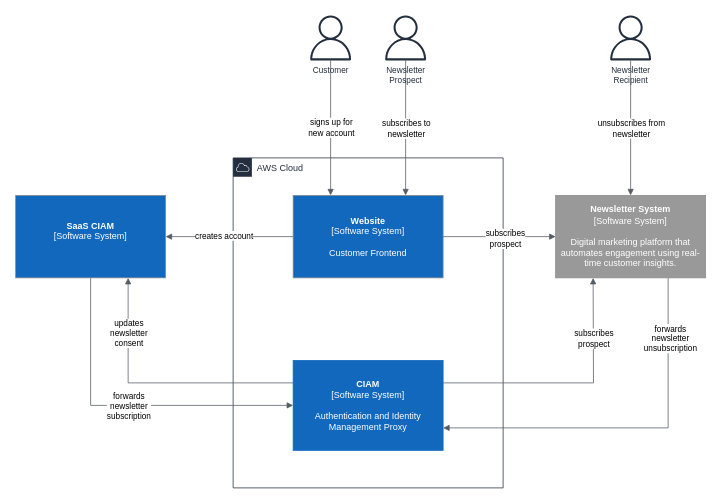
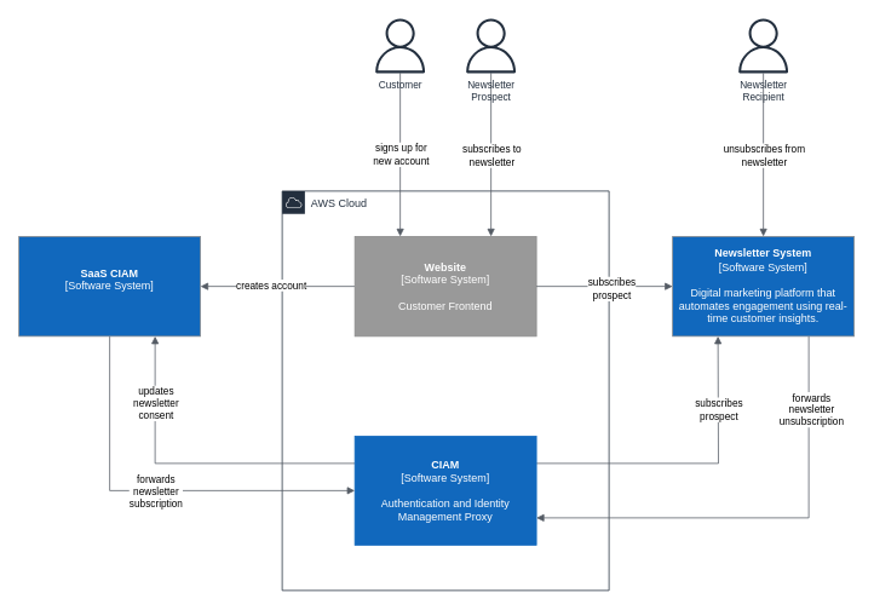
  <mxCell id="0" />
  <mxCell id="1" parent="0" />
  <mxCell id="2" value="AWS Cloud" style="points=[[0,0],[0.25,0],[0.5,0],[0.75,0],[1,0],[1,0.25],[1,0.5],[1,0.75],[1,1],[0.75,1],[0.5,1],[0.25,1],[0,1],[0,0.75],[0,0.5],[0,0.25]];outlineConnect=0;gradientColor=none;html=1;whiteSpace=wrap;fontSize=12;fontStyle=0;shape=mxgraph.aws4.group;grIcon=mxgraph.aws4.group_aws_cloud;strokeColor=#232F3E;fillColor=none;verticalAlign=top;align=left;spacingLeft=30;fontColor=#232F3E;dashed=0;rounded=1;shadow=0;glass=0;sketch=0;" parent="1" vertex="1"><mxGeometry x="310" y="210" width="360" height="440" as="geometry" /></mxCell>
  <mxCell id="3" style="edgeStyle=orthogonalEdgeStyle;rounded=0;orthogonalLoop=1;jettySize=auto;html=1;exitX=0;exitY=0.25;exitDx=0;exitDy=0;exitPerimeter=0;entryX=0.75;entryY=1;entryDx=0;entryDy=0;entryPerimeter=0;endArrow=block;endFill=1;strokeColor=#545B64;" parent="1" source="7" target="10" edge="1"><mxGeometry relative="1" as="geometry" /></mxCell>
  <mxCell id="4" value="updates &lt;br&gt;newsletter&lt;br&gt;consent" style="edgeLabel;html=1;align=center;verticalAlign=middle;resizable=0;points=[];" parent="3" vertex="1" connectable="0"><mxGeometry x="0.596" relative="1" as="geometry"><mxPoint as="offset" /></mxGeometry></mxCell>
  <mxCell id="5" value="" style="edgeStyle=orthogonalEdgeStyle;rounded=0;orthogonalLoop=1;jettySize=auto;html=1;exitX=1;exitY=0.25;exitDx=0;exitDy=0;exitPerimeter=0;endArrow=block;endFill=1;fillColor=#d5e8d4;strokeWidth=1;strokeColor=#545B64;" parent="1" source="7" edge="1"><mxGeometry relative="1" as="geometry"><mxPoint x="790" y="370" as="targetPoint" /></mxGeometry></mxCell>
  <mxCell id="6" value="subscribes &lt;br&gt;prospect" style="edgeLabel;html=1;align=center;verticalAlign=middle;resizable=0;points=[];" parent="5" vertex="1" connectable="0"><mxGeometry x="-0.16" y="-2" relative="1" as="geometry"><mxPoint x="57" y="-62" as="offset" /></mxGeometry></mxCell>
  <mxCell id="7" value="&lt;b&gt;CIAM&lt;/b&gt;&lt;div&gt;[Software System]&lt;/div&gt;&lt;br&gt;&lt;div&gt;Authentication and Identity Management Proxy&lt;/div&gt;" style="rounded=0;whiteSpace=wrap;html=1;labelBackgroundColor=none;fillColor=#1168BD;fontColor=#ffffff;align=center;arcSize=10;strokeColor=#1168BD;metaEdit=1;metaData={&quot;c4Type&quot;:{&quot;editable&quot;:false}};points=[[0.25,0,0],[0.5,0,0],[0.75,0,0],[1,0.25,0],[1,0.5,0],[1,0.75,0],[0.75,1,0],[0.5,1,0],[0.25,1,0],[0,0.75,0],[0,0.5,0],[0,0.25,0]];spacingLeft=0;" parent="1" vertex="1"><mxGeometry x="390" y="480" width="200" height="120" as="geometry" /></mxCell>
  <mxCell id="8" style="edgeStyle=orthogonalEdgeStyle;rounded=0;orthogonalLoop=1;jettySize=auto;html=1;entryX=0;entryY=0.5;entryDx=0;entryDy=0;entryPerimeter=0;endArrow=block;endFill=1;strokeColor=#545B64;exitX=0.5;exitY=1;exitDx=0;exitDy=0;exitPerimeter=0;" parent="1" source="10" target="7" edge="1"><mxGeometry relative="1" as="geometry"><Array as="points"><mxPoint x="120" y="540" /></Array></mxGeometry></mxCell>
  <mxCell id="9" value="forwards&lt;br&gt;newsletter &lt;br&gt;subscription" style="edgeLabel;html=1;align=center;verticalAlign=middle;resizable=0;points=[];" parent="8" vertex="1" connectable="0"><mxGeometry x="0.314" y="2" relative="1" as="geometry"><mxPoint x="-69" y="2" as="offset" /></mxGeometry></mxCell>
  <mxCell id="10" value="&lt;b&gt;SaaS CIAM&lt;/b&gt;&lt;div&gt;[Software System]&lt;/div&gt;&lt;br&gt;&lt;div&gt;&lt;/div&gt;" style="rounded=0;whiteSpace=wrap;html=1;labelBackgroundColor=none;fillColor=#1168bd;fontColor=#ffffff;align=center;arcSize=10;strokeColor=#8A8A8A;metaEdit=1;metaData={&quot;c4Type&quot;:{&quot;editable&quot;:false}};points=[[0.25,0,0],[0.5,0,0],[0.75,0,0],[1,0.25,0],[1,0.5,0],[1,0.75,0],[0.75,1,0],[0.5,1,0],[0.25,1,0],[0,0.75,0],[0,0.5,0],[0,0.25,0]];shadow=0;sketch=0;glass=0;" parent="1" vertex="1"><mxGeometry x="20" y="260" width="200" height="110" as="geometry" /></mxCell>
  <mxCell id="11" style="edgeStyle=orthogonalEdgeStyle;rounded=0;orthogonalLoop=1;jettySize=auto;html=1;entryX=0.25;entryY=0;entryDx=0;entryDy=0;entryPerimeter=0;endArrow=block;endFill=1;strokeColor=#545B64;" parent="1" source="13" target="19" edge="1"><mxGeometry relative="1" as="geometry"><Array as="points" /></mxGeometry></mxCell>
  <mxCell id="12" value="signs up for&lt;br&gt;new account" style="edgeLabel;html=1;align=center;verticalAlign=middle;resizable=0;points=[];" parent="11" vertex="1" connectable="0"><mxGeometry x="0.174" y="-1" relative="1" as="geometry"><mxPoint x="1" y="-17" as="offset" /></mxGeometry></mxCell>
  <mxCell id="13" value="Customer" style="outlineConnect=0;fontColor=#232F3E;gradientColor=none;fillColor=#232F3E;strokeColor=none;dashed=0;verticalLabelPosition=bottom;verticalAlign=top;align=center;html=1;fontSize=11;fontStyle=0;aspect=fixed;pointerEvents=1;shape=mxgraph.aws4.user;rounded=1;shadow=0;glass=0;sketch=0;" parent="1" vertex="1"><mxGeometry x="410" y="20" width="60" height="60" as="geometry" /></mxCell>
  <mxCell id="14" style="edgeStyle=orthogonalEdgeStyle;rounded=0;orthogonalLoop=1;jettySize=auto;html=1;exitX=0.75;exitY=1;exitDx=0;exitDy=0;exitPerimeter=0;entryX=1;entryY=0.75;entryDx=0;entryDy=0;entryPerimeter=0;endArrow=block;endFill=1;fillColor=#d5e8d4;strokeWidth=1;strokeColor=#545B64;" parent="1" source="16" target="7" edge="1"><mxGeometry relative="1" as="geometry" /></mxCell>
  <mxCell id="15" value="forwards&lt;br&gt;newsletter &lt;br&gt;unsubscription" style="edgeLabel;html=1;align=center;verticalAlign=middle;resizable=0;points=[];" parent="14" vertex="1" connectable="0"><mxGeometry x="-0.732" y="2" relative="1" as="geometry"><mxPoint y="13" as="offset" /></mxGeometry></mxCell>
- <mxCell id="16" value="&lt;b&gt;Newsletter System&lt;/b&gt;&lt;div&gt;[Software System]&lt;/div&gt;&lt;br&gt;&lt;div&gt;Digital marketing platform that automates engagement using real-time customer insights.&lt;/div&gt;" style="rounded=0;whiteSpace=wrap;html=1;labelBackgroundColor=none;fillColor=#999999;fontColor=#ffffff;align=center;arcSize=10;strokeColor=#8A8A8A;metaEdit=1;metaData={&quot;c4Type&quot;:{&quot;editable&quot;:false}};points=[[0.25,0,0],[0.5,0,0],[0.75,0,0],[1,0.25,0],[1,0.5,0],[1,0.75,0],[0.75,1,0],[0.5,1,0],[0.25,1,0],[0,0.75,0],[0,0.5,0],[0,0.25,0]];shadow=0;sketch=0;glass=0;" parent="1" vertex="1"><mxGeometry x="740" y="260" width="200" height="110" as="geometry" /></mxCell>
+ <mxCell id="16" value="&lt;b&gt;Newsletter System&lt;/b&gt;&lt;div&gt;[Software System]&lt;/div&gt;&lt;br&gt;&lt;div&gt;Digital marketing platform that automates engagement using real-time customer insights.&lt;/div&gt;" style="rounded=0;whiteSpace=wrap;html=1;labelBackgroundColor=none;fillColor=#1168bd;fontColor=#ffffff;align=center;arcSize=10;strokeColor=#8A8A8A;metaEdit=1;metaData={&quot;c4Type&quot;:{&quot;editable&quot;:false}};points=[[0.25,0,0],[0.5,0,0],[0.75,0,0],[1,0.25,0],[1,0.5,0],[1,0.75,0],[0.75,1,0],[0.5,1,0],[0.25,1,0],[0,0.75,0],[0,0.5,0],[0,0.25,0]];shadow=0;sketch=0;glass=0;" parent="1" vertex="1"><mxGeometry x="740" y="260" width="200" height="110" as="geometry" /></mxCell>
  <mxCell id="17" style="edgeStyle=orthogonalEdgeStyle;rounded=0;orthogonalLoop=1;jettySize=auto;html=1;endArrow=block;endFill=1;strokeColor=#545B64;" parent="1" source="19" target="10" edge="1"><mxGeometry relative="1" as="geometry" /></mxCell>
  <mxCell id="18" value="creates account" style="edgeLabel;html=1;align=center;verticalAlign=middle;resizable=0;points=[];" parent="17" vertex="1" connectable="0"><mxGeometry x="0.092" y="-2" relative="1" as="geometry"><mxPoint as="offset" /></mxGeometry></mxCell>
- <mxCell id="19" value="&lt;b&gt;Website&lt;/b&gt;&lt;div&gt;[Software System]&lt;/div&gt;&lt;br&gt;&lt;div&gt;Customer Frontend&lt;/div&gt;" style="rounded=0;whiteSpace=wrap;html=1;labelBackgroundColor=none;fillColor=#1168bd;fontColor=#ffffff;align=center;arcSize=10;strokeColor=#8A8A8A;metaEdit=1;metaData={&quot;c4Type&quot;:{&quot;editable&quot;:false}};points=[[0.25,0,0],[0.5,0,0],[0.75,0,0],[1,0.25,0],[1,0.5,0],[1,0.75,0],[0.75,1,0],[0.5,1,0],[0.25,1,0],[0,0.75,0],[0,0.5,0],[0,0.25,0]];shadow=0;sketch=0;glass=0;" parent="1" vertex="1"><mxGeometry x="390" y="260" width="200" height="110" as="geometry" /></mxCell>
+ <mxCell id="19" value="&lt;b&gt;Website&lt;/b&gt;&lt;div&gt;[Software System]&lt;/div&gt;&lt;br&gt;&lt;div&gt;Customer Frontend&lt;/div&gt;" style="rounded=0;whiteSpace=wrap;html=1;labelBackgroundColor=none;fillColor=#999999;fontColor=#ffffff;align=center;arcSize=10;strokeColor=#8A8A8A;metaEdit=1;metaData={&quot;c4Type&quot;:{&quot;editable&quot;:false}};points=[[0.25,0,0],[0.5,0,0],[0.75,0,0],[1,0.25,0],[1,0.5,0],[1,0.75,0],[0.75,1,0],[0.5,1,0],[0.25,1,0],[0,0.75,0],[0,0.5,0],[0,0.25,0]];shadow=0;sketch=0;glass=0;" parent="1" vertex="1"><mxGeometry x="390" y="260" width="200" height="110" as="geometry" /></mxCell>
  <mxCell id="20" style="edgeStyle=orthogonalEdgeStyle;rounded=0;orthogonalLoop=1;jettySize=auto;html=1;endArrow=block;endFill=1;fillColor=#d5e8d4;strokeWidth=1;strokeColor=#545B64;entryX=0.75;entryY=0;entryDx=0;entryDy=0;entryPerimeter=0;" parent="1" source="22" target="19" edge="1"><mxGeometry relative="1" as="geometry" /></mxCell>
  <mxCell id="21" value="subscribes to&lt;br&gt;newsletter" style="edgeLabel;html=1;align=center;verticalAlign=middle;resizable=0;points=[];" parent="20" vertex="1" connectable="0"><mxGeometry x="-0.244" y="3" relative="1" as="geometry"><mxPoint x="-3" y="22.05" as="offset" /></mxGeometry></mxCell>
  <mxCell id="22" value="Newsletter&lt;br&gt;Prospect" style="outlineConnect=0;fontColor=#232F3E;gradientColor=none;fillColor=#232F3E;strokeColor=none;dashed=0;verticalLabelPosition=bottom;verticalAlign=top;align=center;html=1;fontSize=11;fontStyle=0;aspect=fixed;pointerEvents=1;shape=mxgraph.aws4.user;rounded=1;shadow=0;glass=0;sketch=0;" parent="1" vertex="1"><mxGeometry x="510" y="20" width="60" height="60" as="geometry" /></mxCell>
  <mxCell id="23" value="Newsletter &lt;br&gt;Recipient" style="outlineConnect=0;fontColor=#232F3E;gradientColor=none;fillColor=#232F3E;strokeColor=none;dashed=0;verticalLabelPosition=bottom;verticalAlign=top;align=center;html=1;fontSize=11;fontStyle=0;aspect=fixed;pointerEvents=1;shape=mxgraph.aws4.user;rounded=1;shadow=0;glass=0;sketch=0;" parent="1" vertex="1"><mxGeometry x="810" y="20" width="60" height="60" as="geometry" /></mxCell>
  <mxCell id="24" style="edgeStyle=orthogonalEdgeStyle;rounded=0;orthogonalLoop=1;jettySize=auto;html=1;endArrow=block;endFill=1;fillColor=#d5e8d4;strokeWidth=1;strokeColor=#545B64;entryX=0.5;entryY=0;entryDx=0;entryDy=0;entryPerimeter=0;" parent="1" source="23" target="16" edge="1"><mxGeometry relative="1" as="geometry"><mxPoint x="830" y="170" as="sourcePoint" /><mxPoint x="830" y="350" as="targetPoint" /></mxGeometry></mxCell>
  <mxCell id="25" value="unsubscribes from&lt;br&gt;newsletter" style="edgeLabel;html=1;align=center;verticalAlign=middle;resizable=0;points=[];" parent="24" vertex="1" connectable="0"><mxGeometry x="-0.244" y="3" relative="1" as="geometry"><mxPoint x="-3" y="22.05" as="offset" /></mxGeometry></mxCell>
  <mxCell id="26" style="edgeStyle=orthogonalEdgeStyle;rounded=0;orthogonalLoop=1;jettySize=auto;html=1;endArrow=block;endFill=1;strokeColor=#545B64;exitX=1;exitY=0.5;exitDx=0;exitDy=0;exitPerimeter=0;entryX=0;entryY=0.5;entryDx=0;entryDy=0;entryPerimeter=0;" parent="1" source="19" target="16" edge="1"><mxGeometry relative="1" as="geometry"><mxPoint x="400" y="325" as="sourcePoint" /><mxPoint x="230" y="325" as="targetPoint" /></mxGeometry></mxCell>
  <mxCell id="27" value="subscribes &lt;br&gt;prospect" style="edgeLabel;html=1;align=center;verticalAlign=middle;resizable=0;points=[];" parent="26" vertex="1" connectable="0"><mxGeometry x="0.092" y="-2" relative="1" as="geometry"><mxPoint as="offset" /></mxGeometry></mxCell>
